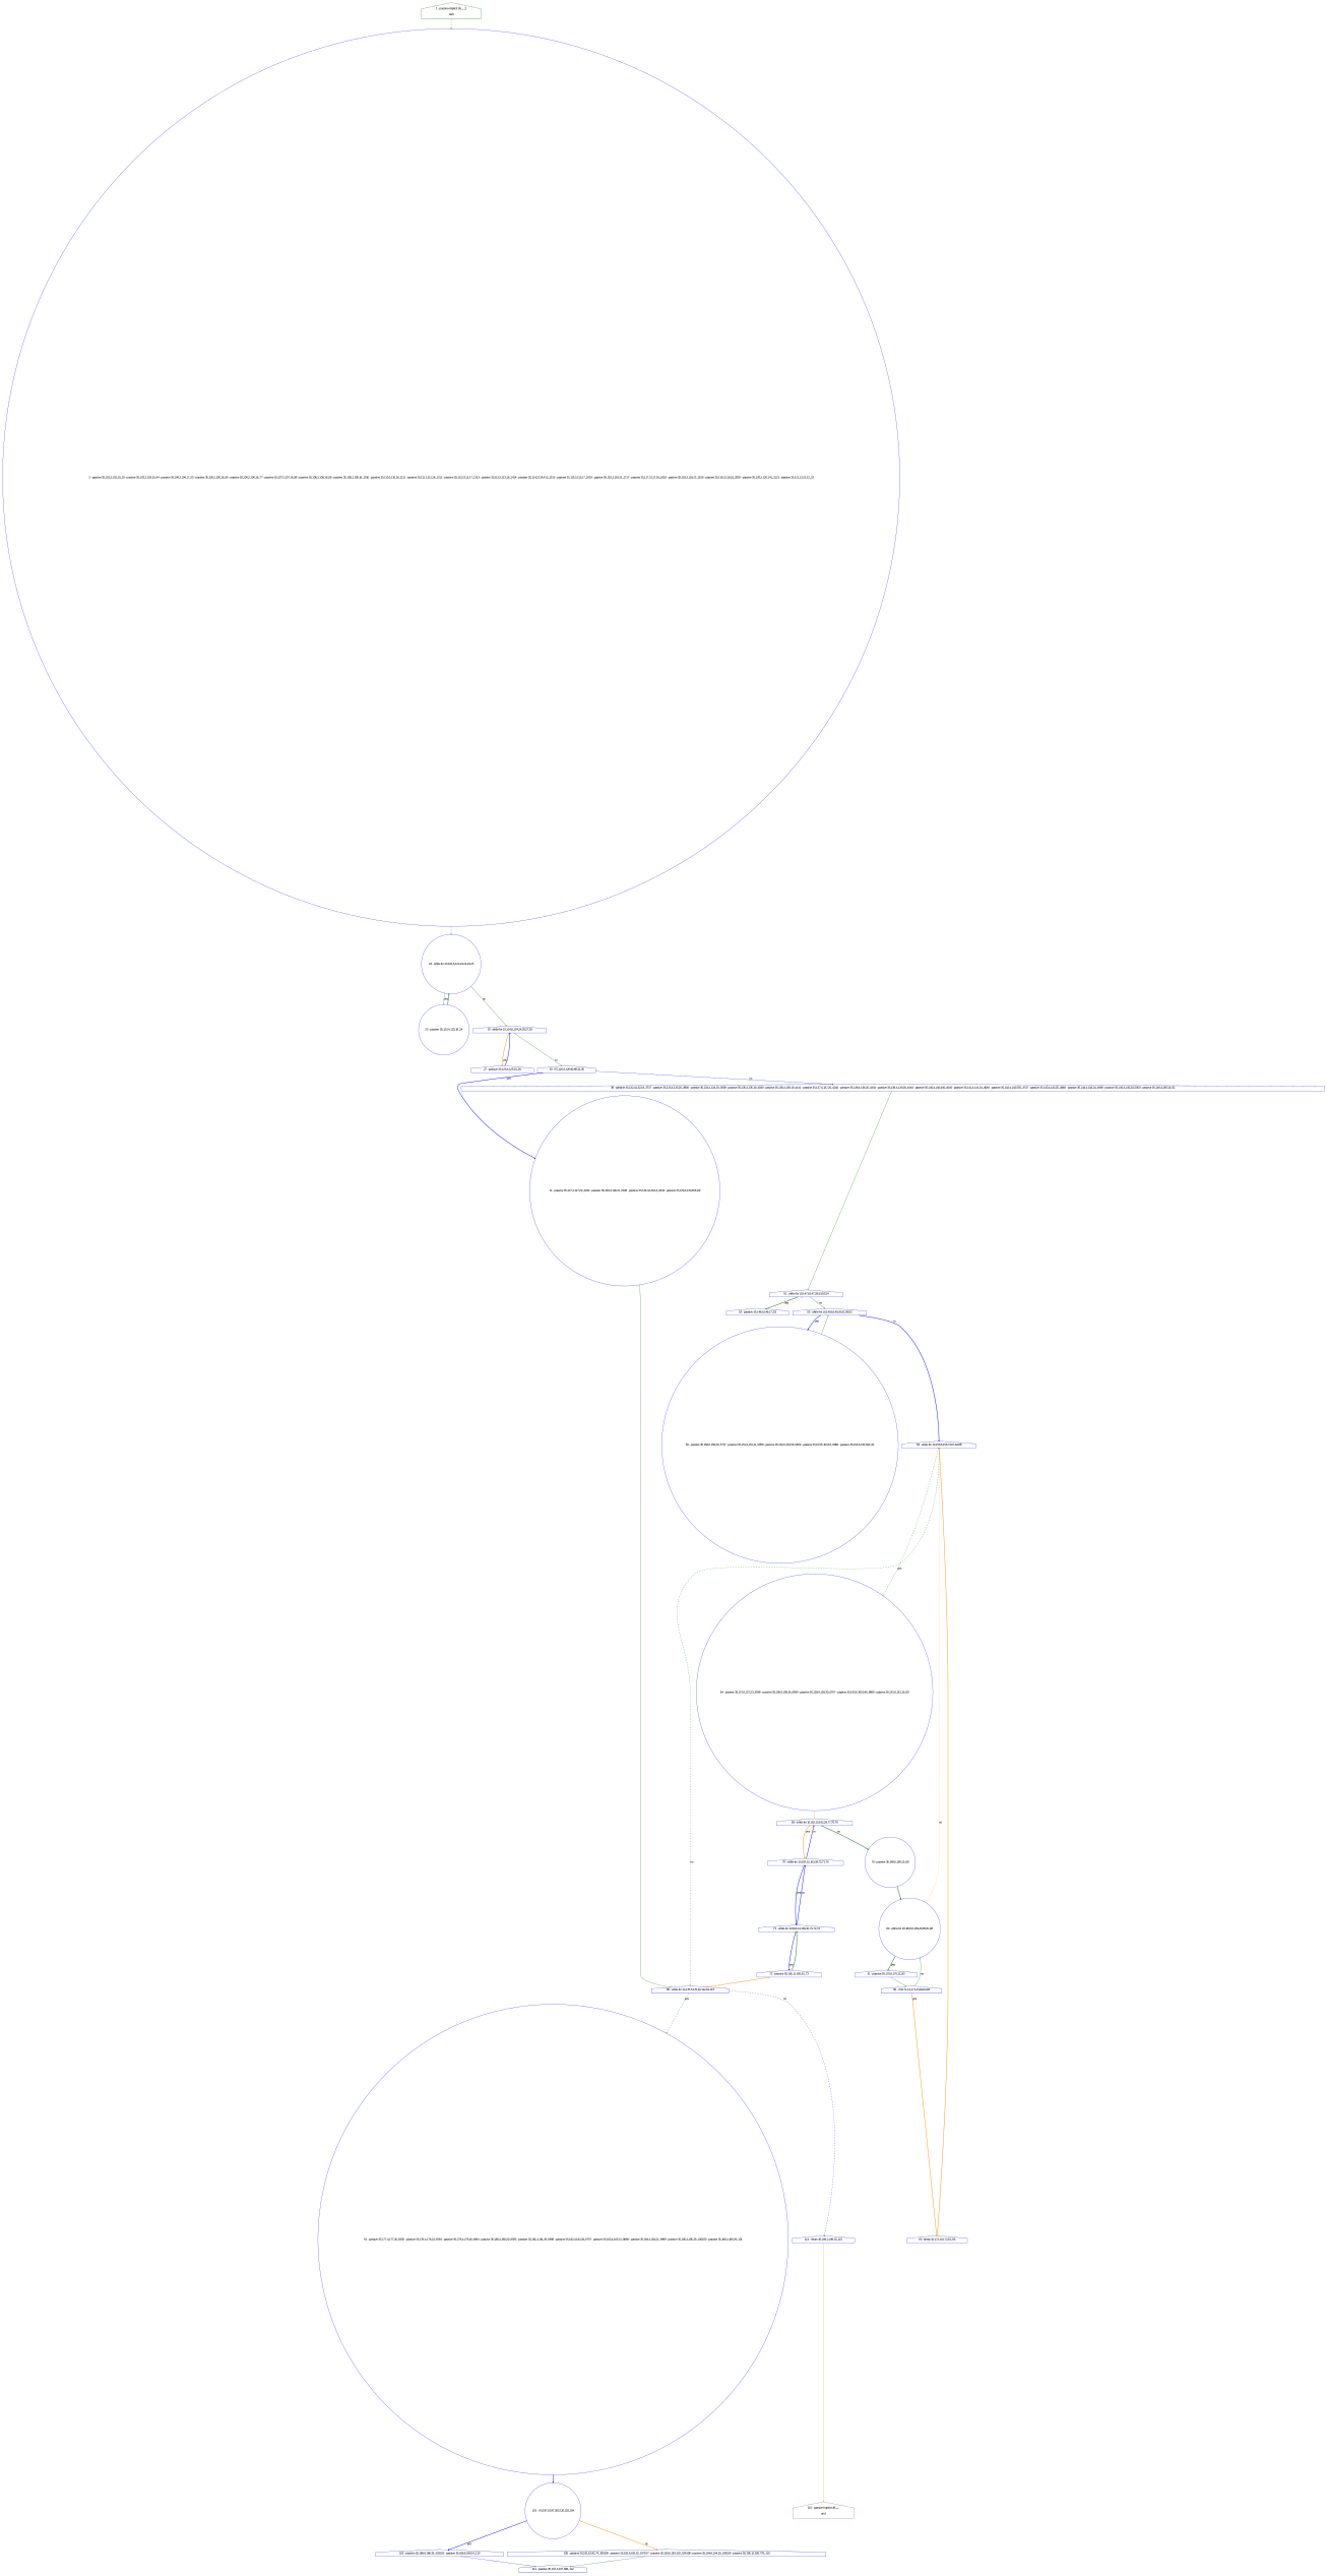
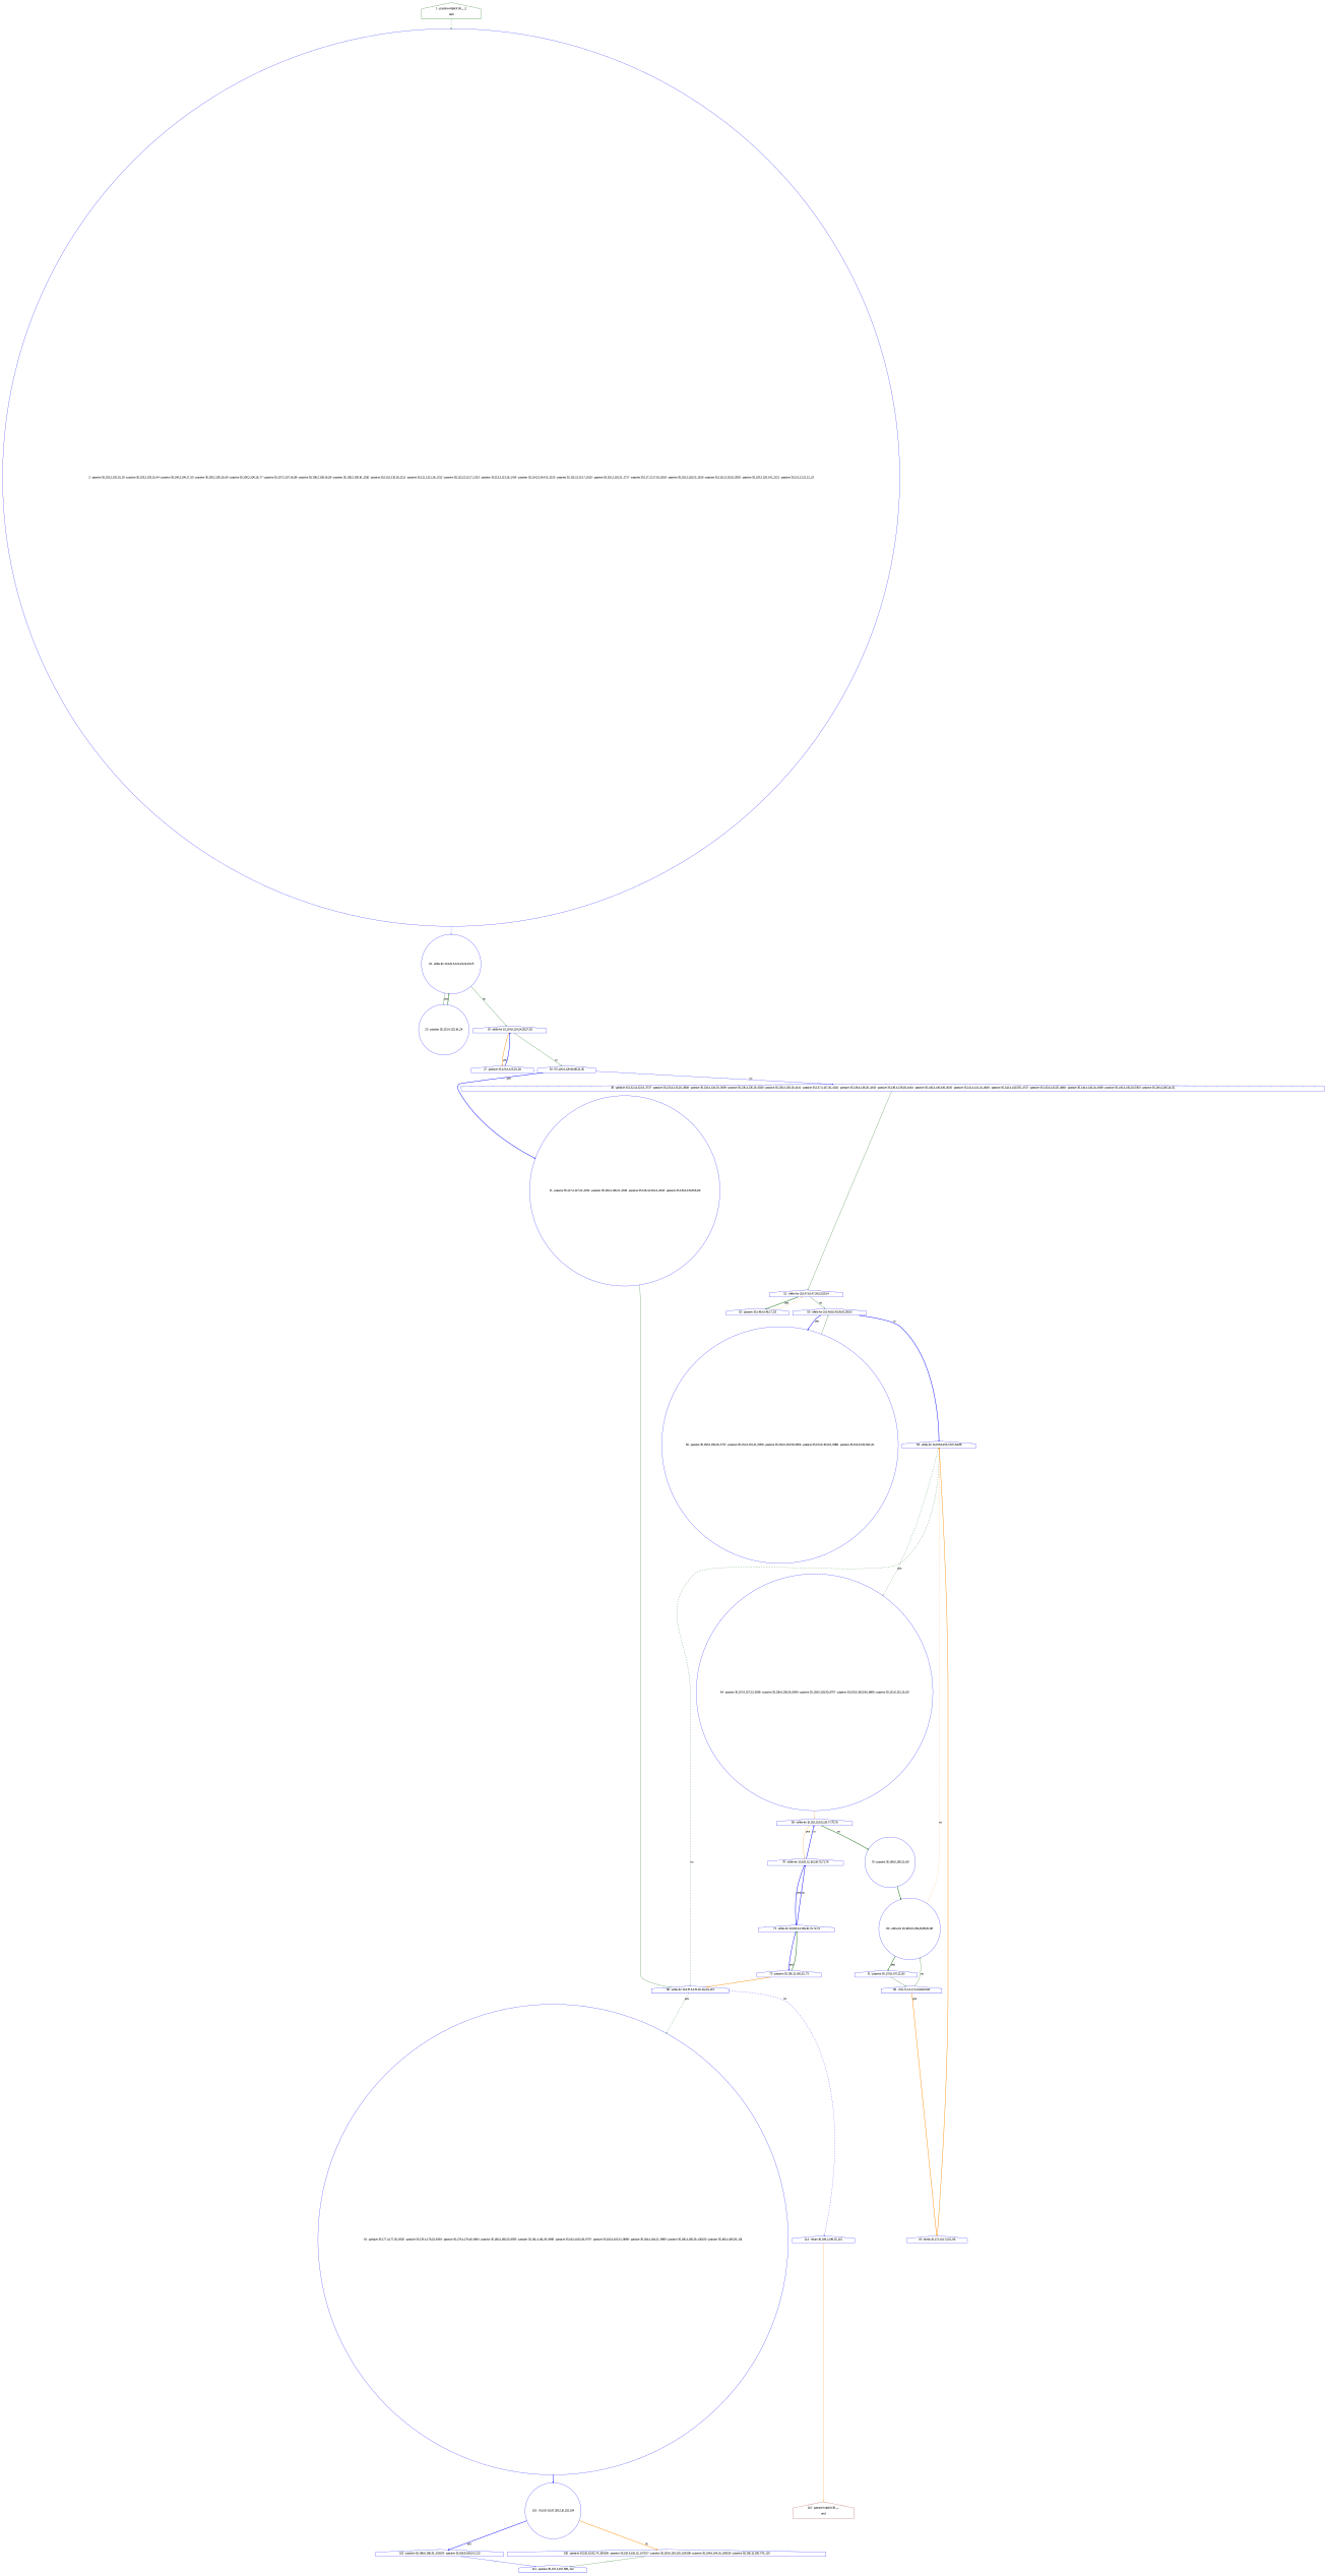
  digraph {
    bgcolor=white
    compound=true
    fillcolor="#FFFFCC"
    fontname=Arial
    fontsize=12
    pack=true
    packmode=clust
    style="rounded,filled"
    node [color="#0000ff" compound=true fillcolor="#ffffff" fixedsize=false fontname=Arial fontsize=12 node_initialized=no shape=house style=filled]
    edge [arrowhead=odot arrowsize=0.5 arrowtail=none color=darkgreen compound=true dir=forward fontcolor=black fontname=Arial fontsize=12 style=bold]
    n1 [label="2 - passive 35,102,2,102,19,,33 - passive 35,103,2,103,15,,44 - passive 35,104,2,104,17,,55 - passive 35,105,2,105,18,,66 - passive 35,106,2,106,18,,77 - passive 35,107,2,107,18,,88 - passive 35,108,2,108,18,,99 - passive 35,109,2,109,18,,1010 - passive 35,110,2,110,18,,1111 - passive 35,111,2,111,18,,1212 - passive 35,112,2,112,17,,1313 - passive 35,113,2,113,18,,1414 - passive 35,114,2,114,413,,1515 - passive 35,115,2,115,17,,1616 - passive 35,116,2,116,31,,1717 - passive 35,117,2,117,18,,1818 - passive 35,118,2,118,22,,1919 - passive 35,119,2,119,19,,2020 - passive 35,120,2,120,141,,2121 - passive 35,121,2,121,12,,22" shape=circle]
    n2 [label="22 - while-for 10,122,6,122,24,24,23,25" shape=circle]
    n3 [label="23 - passive 35,123,4,123,18,,24" shape=circle]
    n4 [label="26 - while-for 10,124,6,124,24,28,27,29"]
    n5 [color="#006400" label="1 - passive-implicit 36,,,,,,2\n\nstart"]
    n6 [label="27 - passive 35,125,4,125,15,,28"]
    n7 [label="30 - if 5,126,6,126,90,89,31,35"]
    n8 [label="31 - passive 35,127,4,127,22,,3232 - passive 35,128,4,128,21,,3333 - passive 35,129,4,129,14,,3434 - passive 35,130,4,130,458,,89" shape=circle]
    n9 [label="36 - passive 35,132,4,132,19,,3737 - passive 35,133,4,133,20,,3838 - passive 35,134,4,134,19,,3939 - passive 35,135,4,135,19,,4040 - passive 35,136,4,136,19,,4141 - passive 35,137,4,137,20,,4242 - passive 35,138,4,138,20,,4343 - passive 35,139,4,139,20,,4444 - passive 35,140,4,140,436,,4545 - passive 35,141,4,141,24,,4646 - passive 35,142,4,142,555,,4747 - passive 35,143,4,143,20,,4848 - passive 35,144,4,144,24,,4949 - passive 35,145,4,145,20,,5050 - passive 35,146,4,146,14,,51"]
    n10 [label="90 - while-for 10,176,6,176,43,112,91,113"]
    n11 [label="51 - while-for 10,147,8,147,26,53,52,54"]
    n12 [label="91 - passive 35,177,4,177,20,,9292 - passive 35,178,4,178,23,,9393 - passive 35,179,4,179,48,,9494 - passive 35,180,4,180,20,,9595 - passive 35,181,4,181,29,,9696 - passive 35,182,4,182,28,,9797 - passive 35,183,4,183,31,,9898 - passive 35,184,4,184,21,,9999 - passive 35,185,4,185,29,,100100 - passive 35,186,4,186,29,,101" shape=circle]
    n13 [label="114 - return 30,199,2,199,15,,115"]
    n14 [label="52 - passive 35,148,6,148,17,,53"]
    n15 [label="55 - while-for 10,149,8,149,35,61,56,62"]
    n16 [label="101 - if 5,187,8,187,283,110,102,104" shape=circle]
    n17 [color="#a52a2a" label="115 - passive-implicit 36,,,,,,\n\nend"]
    n18 [label="56 - passive 35,150,6,150,28,,5757 - passive 35,151,6,151,21,,5858 - passive 35,152,6,152,58,,5959 - passive 35,153,6,153,10,,6060 - passive 35,154,6,154,642,,61" shape=circle]
    n19 [label="63 - while-for 10,156,8,156,73,87,64,88"]
    n20 [label="64 - passive 35,157,6,157,23,,6565 - passive 35,158,6,158,26,,6666 - passive 35,159,6,159,30,,6767 - passive 35,160,6,160,186,,6868 - passive 35,161,6,161,16,,69" shape=circle]
    n21 [label="69 - while-for 10,162,10,162,28,77,70,78"]
    n22 [label="70 - while-for 10,163,12,163,30,75,71,76"]
    n23 [label="79 - passive 35,168,6,168,15,,80" shape=circle]
    n24 [label="71 - while-for 10,164,14,164,32,73,72,74"]
    n25 [label="80 - while-for 10,169,10,169,46,85,81,86" shape=circle]
    n26 [label="72 - passive 35,165,12,165,32,,73"]
    n27 [label="81 - passive 35,170,8,170,12,,82"]
    n28 [label="82 - if 0,171,12,171,23,84,83,84"]
    n29 [label="83 - break 32,172,10,172,10,,86"]
    n30 [label="102 - passive 35,188,6,188,33,,103103 - passive 35,189,6,189,14,,110"]
    n31 [label="105 - passive 35,191,6,191,74,,106106 - passive 35,192,6,192,22,,107107 - passive 35,193,6,193,102,,108108 - passive 35,194,6,194,16,,109109 - passive 35,195,12,195,778,,110"]
    n32 [label="111 - passive 35,197,4,197,508,,112"]
    n1 -> n2 [color=blue style=dashed]
    n2 -> n3 [label=yes style=solid]
    n2 -> n4 [arrowhead=onormal label=no style=solid]
    n3 -> n2
    n4 -> n6 [arrowhead=tee color=darkorange label=yes]
    n4 -> n7 [arrowhead=onormal label=no style=solid]
    n5 -> n1 [arrowhead=tee style=dashed]
    n6 -> n4 [color=blue]
    n7 -> n8 [color=blue label=yes]
    n7 -> n9 [arrowhead=tee color=blue label=no style=solid]
    n8 -> n10 [style=solid]
    n9 -> n11 [arrowhead=onormal style=solid]
    n10 -> n12 [arrowhead=onormal label=yes style=dashed]
    n10 -> n13 [arrowhead=tee color=blue label=no style=dashed]
    n11 -> n14 [label=yes]
    n11 -> n15 [arrowhead=onormal label=no style=solid]
    n12 -> n16 [arrowhead=onormal color=blue]
    n13 -> n17 [arrowhead=onormal color=darkorange style=solid]
    n14 -> n11 [arrowhead=onormal color=darkorange style=dashed]
    n15 -> n18 [arrowhead=onormal color=blue label=yes]
    n15 -> n19 [color=blue label=no]
    n16 -> n30 [arrowhead=tee color=blue label=yes]
    n16 -> n31 [arrowhead=tee color=darkorange label=no]
    n18 -> n15 [style=solid]
    n19 -> n10 [label=no style=dashed]
    n19 -> n20 [label=yes style=dashed]
    n20 -> n21 [arrowhead=onormal color=darkorange style=solid]
-   n21 -> n22 [arrowhead=tee color=darkorange label=yes]
+   n21 -> n22 [arrowhead=tee color=darkorange label=yes style=solid]
    n21 -> n23 [arrowhead=onormal label=no]
    n22 -> n21 [color=blue label=no]
    n22 -> n24 [arrowhead=onormal color=blue label=yes]
    n23 -> n25 [arrowhead=onormal]
    n24 -> n22 [arrowhead=tee color=blue label=no]
    n24 -> n26 [arrowhead=tee color=blue label=yes]
    n25 -> n19 [color=darkorange label=no style=dashed]
    n25 -> n27 [label=yes]
    n26 -> n10 [arrowhead=onormal color=darkorange]
    n26 -> n24 [arrowhead=tee]
    n27 -> n28 [arrowhead=onormal style=solid]
    n28 -> n25 [label=no style=solid]
    n28 -> n29 [color=darkorange label=yes]
    n29 -> n19 [arrowhead=tee color=darkorange]
    n30 -> n32 [color=blue style=solid]
    n31 -> n32 [style=solid]
  }
